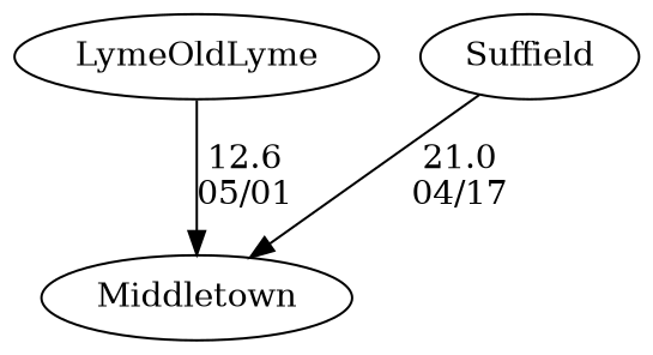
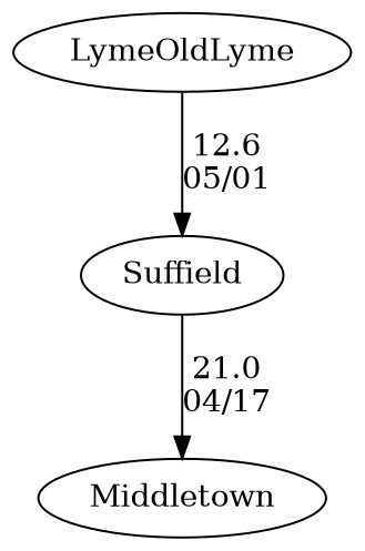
  digraph {
    edge [random=random]
    LymeOldLyme
    Middletown
    Suffield
-   LymeOldLyme -> Middletown [label="12.6\n05/01" weight=88]
+   LymeOldLyme -> Suffield [label="12.6\n05/01" weight=88]
    Suffield -> Middletown [label="21.0\n04/17" weight=79]
  }
